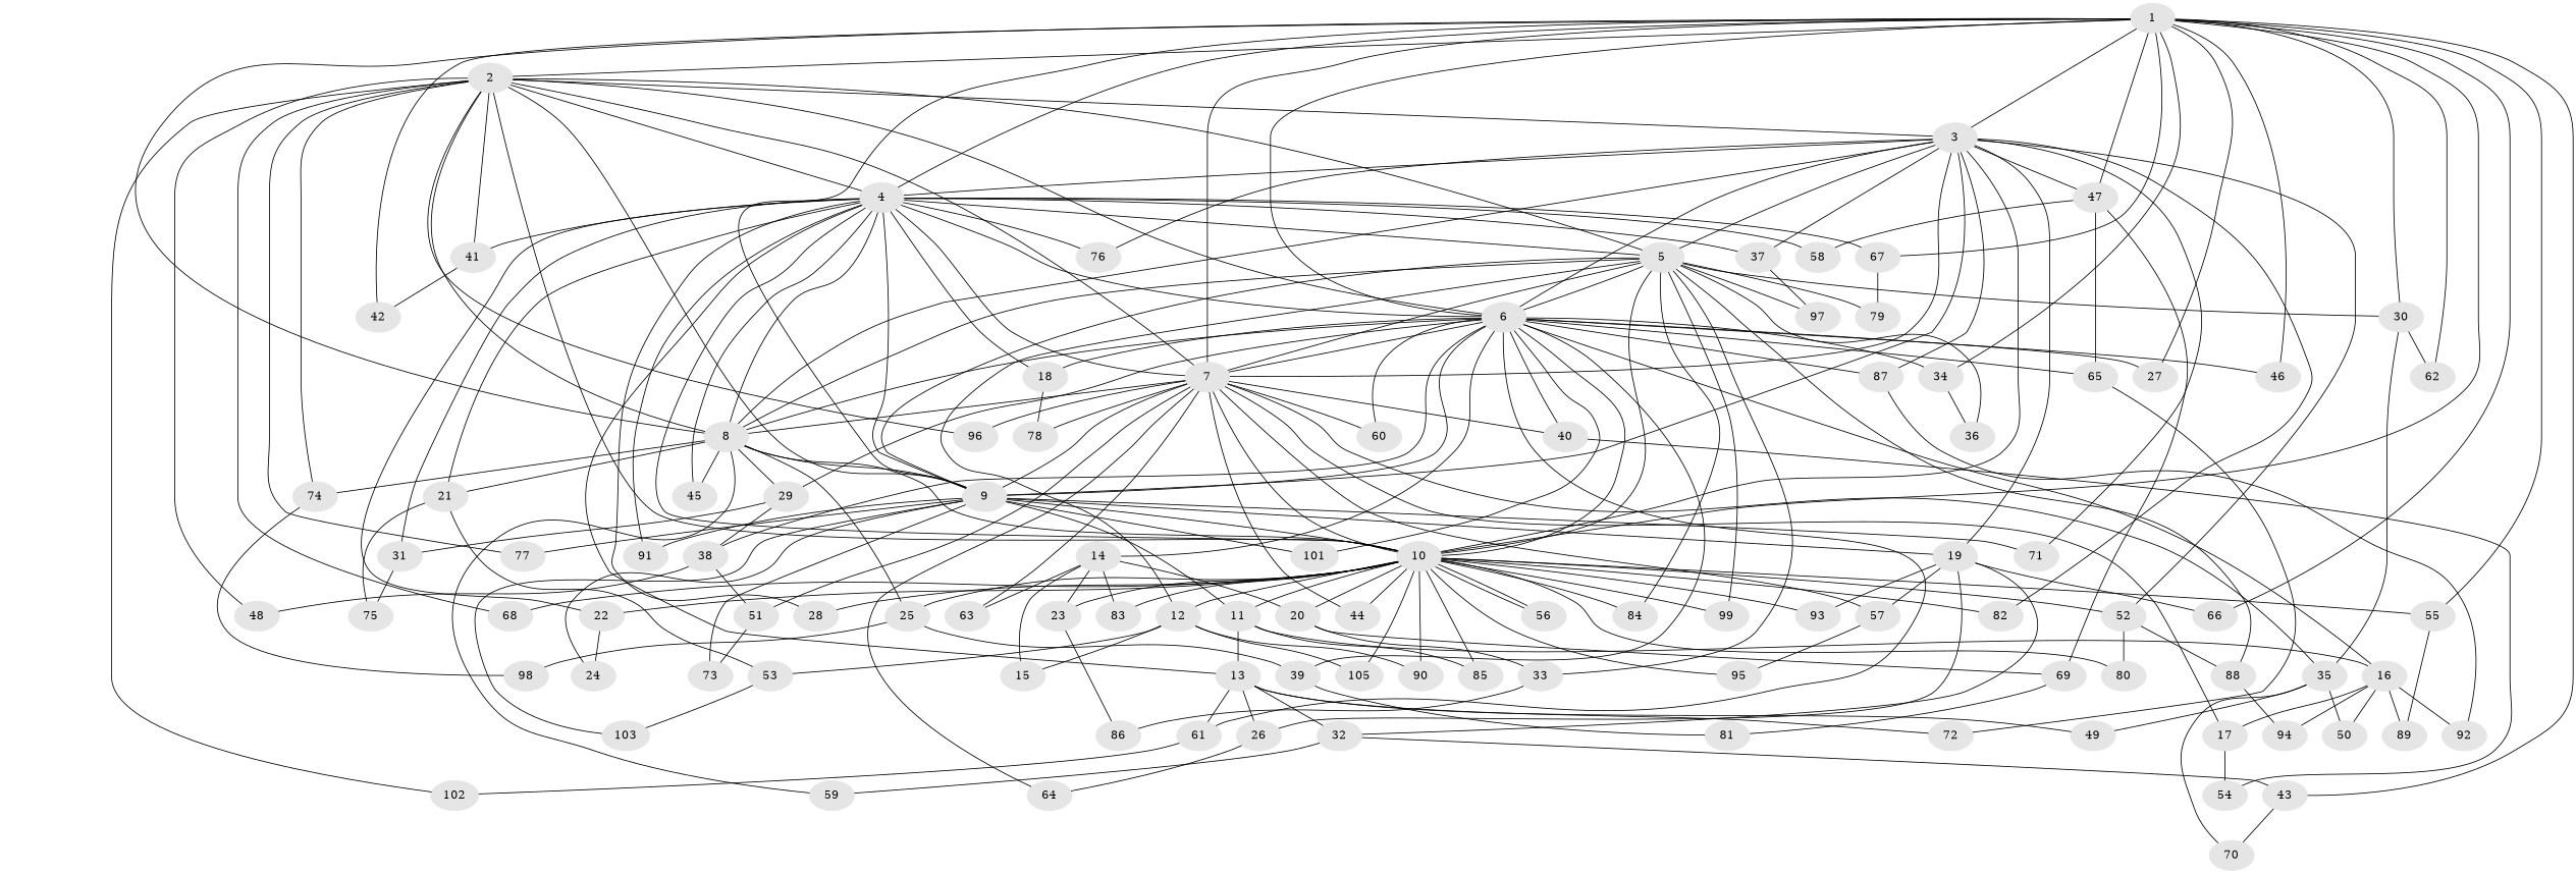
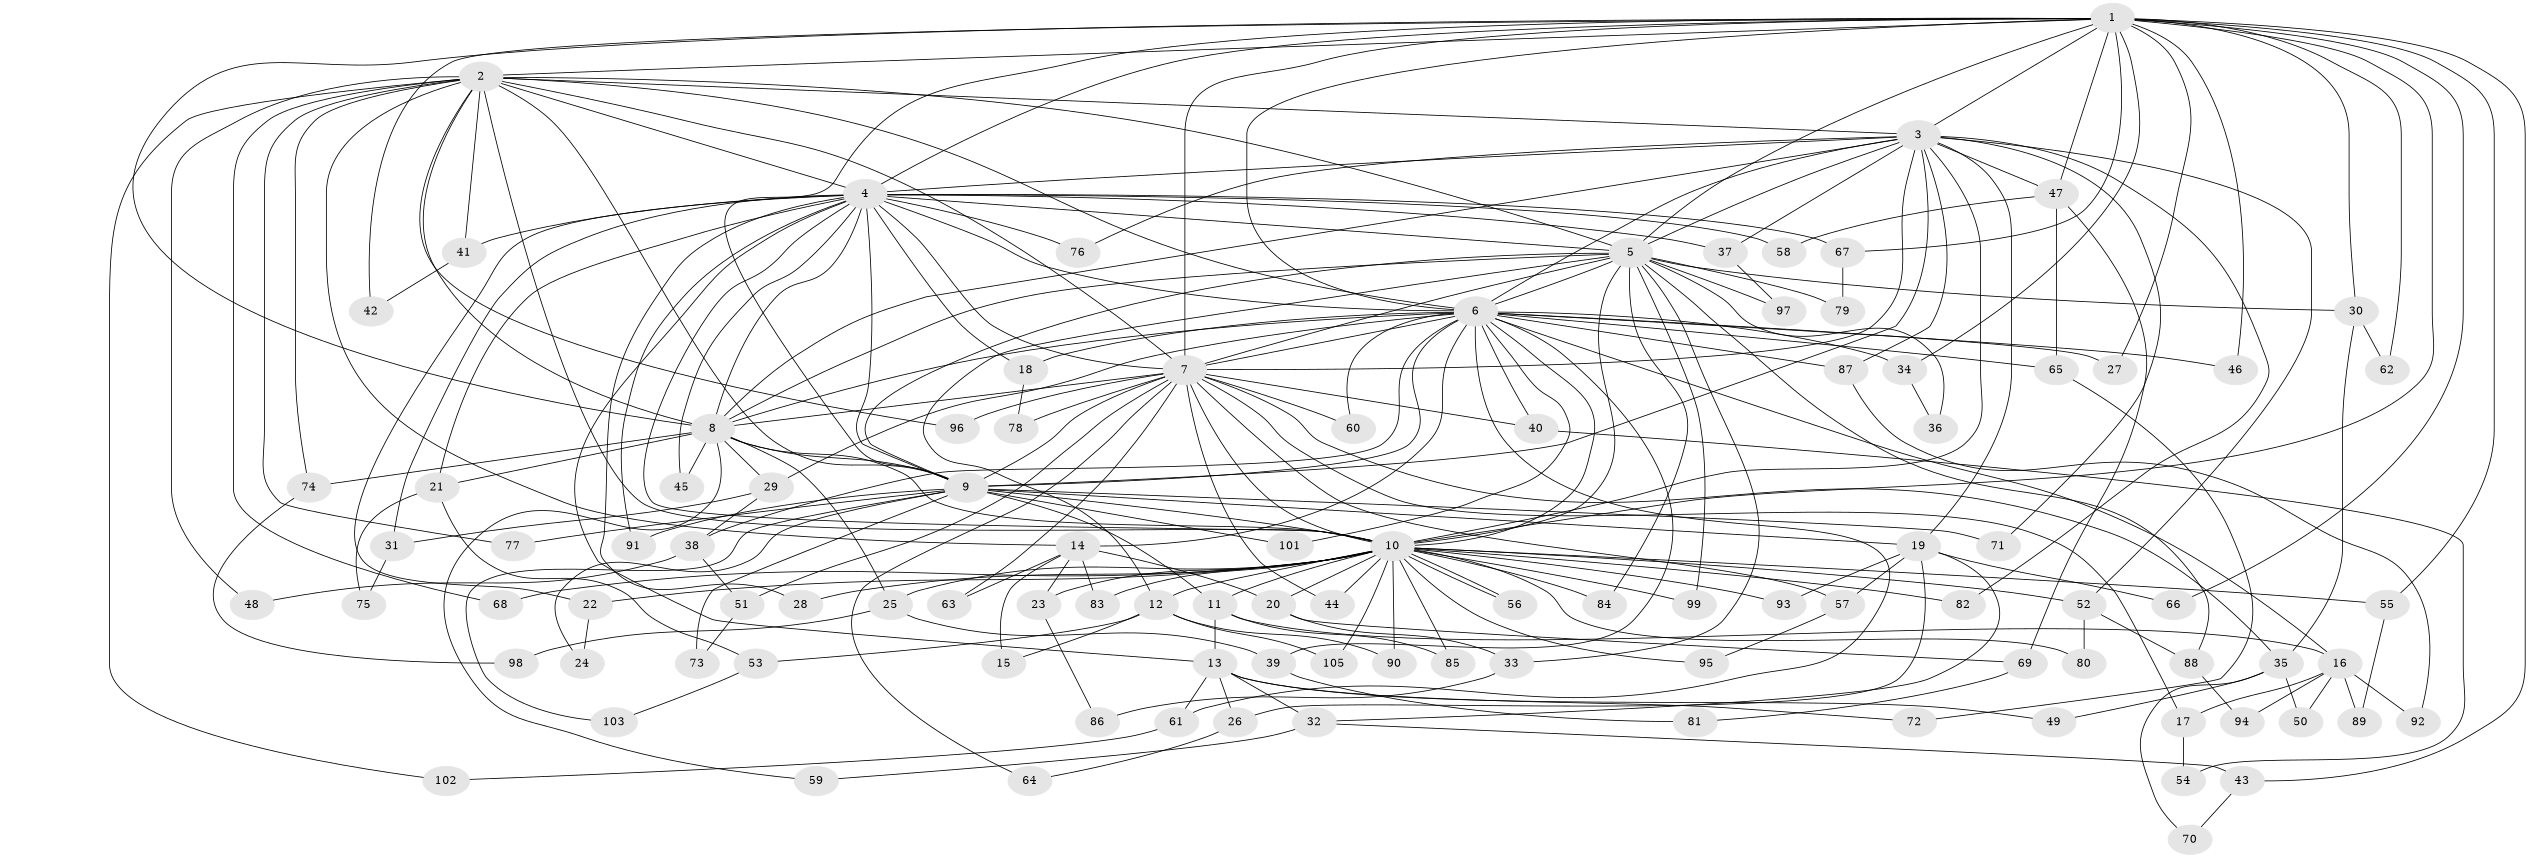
  graph {
    node [color=gray90 style=filled]
    1
    2
    3
    4
    5
    6
    7
    8
    9
    10
    27
    30
    34
    42
    43
    46
    47
    55
    62
    66
    67
    14
    41
    48
    68
    74
    77
    96
    102
    19
    37
    52
    71
    76
    82
    87
    13
    18
    21
    22
    28
    31
    45
    58
    91
    12
    33
    36
    79
    84
    88
    97
    99
    16
    29
    38
    39
    40
    60
    61
    65
    101
    17
    35
    44
    51
    57
    63
    64
    78
    25
    59
    11
    24
    73
    103
    20
    23
    56
    80
    83
    85
    90
    93
    95
    n86 [label=105]
    70
    69
    89
    15
    98
    26
    32
    92
    49
    72
    53
    75
    86
    94
    50
    81
    54
    1 -- 2
    1 -- 3
    1 -- 4
+   1 -- 5
    1 -- 6
    1 -- 7
    1 -- 8
    1 -- 9
    1 -- 10
    1 -- 27
    1 -- 30
    1 -- 34
    1 -- 42
    1 -- 43
    1 -- 46
    1 -- 47
    1 -- 55
    1 -- 62
    1 -- 66
    1 -- 67
    2 -- 3
    2 -- 4
    2 -- 5
    2 -- 6
    2 -- 7
    2 -- 8
    2 -- 9
    2 -- 10
+   2 -- 14
    2 -- 41
    2 -- 48
    2 -- 68
    2 -- 74
    2 -- 77
    2 -- 96
    2 -- 102
    3 -- 4
    3 -- 5
    3 -- 6
    3 -- 7
    3 -- 8
    3 -- 9
    3 -- 10
    3 -- 47
    3 -- 19
    3 -- 37
    3 -- 52
    3 -- 71
    3 -- 76
    3 -- 82
    3 -- 87
    4 -- 5
    4 -- 6
    4 -- 7
    4 -- 8
    4 -- 9
    4 -- 10
    4 -- 67
    4 -- 41
    4 -- 37
    4 -- 76
    4 -- 13
    4 -- 18
    4 -- 21
    4 -- 22
    4 -- 28
    4 -- 31
    4 -- 45
    4 -- 58
    4 -- 91
    5 -- 6
    5 -- 7
    5 -- 8
    5 -- 9
    5 -- 10
    5 -- 30
    5 -- 12
    5 -- 33
    5 -- 36
    5 -- 79
    5 -- 84
    5 -- 88
    5 -- 97
    5 -- 99
    6 -- 7
    6 -- 8
    6 -- 9
    6 -- 10
    6 -- 27
    6 -- 34
    6 -- 46
    6 -- 14
    6 -- 87
    6 -- 18
    6 -- 16
    6 -- 29
    6 -- 38
    6 -- 39
    6 -- 40
    6 -- 60
    6 -- 61
    6 -- 65
    6 -- 101
    7 -- 8
    7 -- 9
    7 -- 10
    7 -- 96
    7 -- 40
    7 -- 60
    7 -- 17
    7 -- 35
    7 -- 44
    7 -- 51
    7 -- 57
    7 -- 63
    7 -- 64
    7 -- 78
    8 -- 9
    8 -- 10
    8 -- 74
    8 -- 21
    8 -- 45
    8 -- 29
    8 -- 25
    8 -- 59
    9 -- 10
    9 -- 77
    9 -- 19
    9 -- 71
    9 -- 91
    9 -- 101
    9 -- 11
    9 -- 24
    9 -- 73
    9 -- 103
    10 -- 55
    10 -- 68
    10 -- 52
    10 -- 82
    10 -- 22
    10 -- 28
    10 -- 12
    10 -- 84
    10 -- 99
    10 -- 44
    10 -- 25
    10 -- 11
    10 -- 20
    10 -- 23
    10 -- 56
    10 -- 56
    10 -- 80
    10 -- 83
    10 -- 85
    10 -- 90
    10 -- 93
    10 -- 95
    10 -- n86
    30 -- 62
    30 -- 35
    34 -- 36
    43 -- 70
    47 -- 58
    47 -- 65
    47 -- 69
    55 -- 89
    67 -- 79
    14 -- 63
    14 -- 20
    14 -- 23
    14 -- 83
    14 -- 15
    41 -- 42
    74 -- 98
    19 -- 66
    19 -- 57
    19 -- 93
    19 -- 26
    19 -- 32
    37 -- 97
    52 -- 88
    52 -- 80
    87 -- 92
    13 -- 61
    13 -- 26
    13 -- 32
    13 -- 49
    13 -- 72
    18 -- 78
    21 -- 53
    21 -- 75
    22 -- 24
    31 -- 75
    12 -- 90
    12 -- n86
    12 -- 15
    12 -- 53
    33 -- 86
    88 -- 94
    16 -- 17
    16 -- 89
    16 -- 92
    16 -- 94
    16 -- 50
    29 -- 31
    29 -- 38
    38 -- 48
    38 -- 51
    39 -- 81
    40 -- 54
    61 -- 102
    65 -- 72
    17 -- 54
    35 -- 70
    35 -- 49
    35 -- 50
    51 -- 73
    57 -- 95
    25 -- 39
    25 -- 98
    11 -- 13
    11 -- 16
    11 -- 85
    20 -- 33
    20 -- 69
    23 -- 86
    69 -- 81
    26 -- 64
    32 -- 43
    32 -- 59
    53 -- 103
  }
